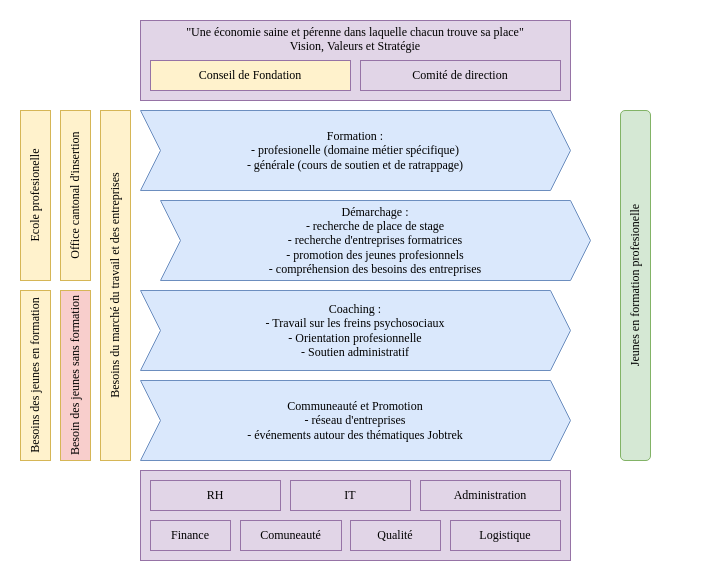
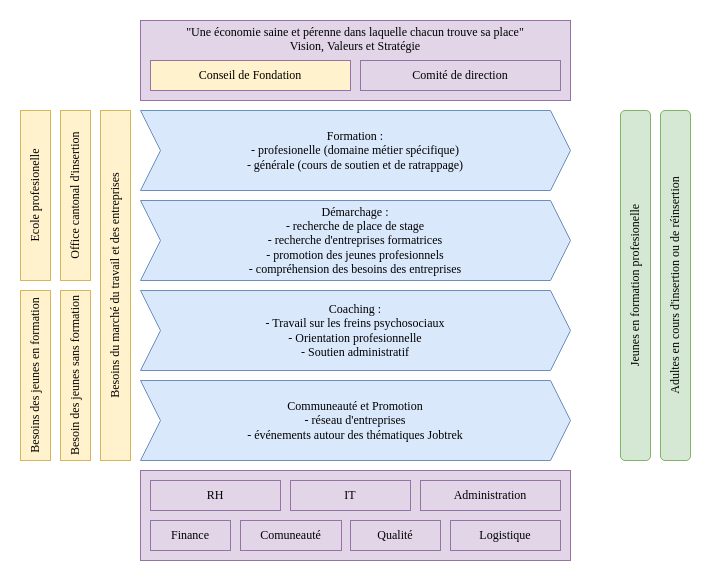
  <mxCell id="0" />
  <mxCell id="1" parent="0" />
  <mxCell id="2" value="Formation :&lt;br&gt;- profesionelle (domaine métier spécifique)&lt;br&gt;- générale (cours de soutien et de ratrappage)" style="shape=step;perimeter=stepPerimeter;whiteSpace=wrap;html=1;fixedSize=1;fillColor=#dae8fc;strokeColor=#6c8ebf;fontFamily=Libertinus Serif;" parent="1" vertex="1"><mxGeometry x="140" y="110" width="430" height="80" as="geometry" /></mxCell>
- <mxCell id="3" value="Démarchage :&lt;br&gt;- recherche de place de stage&lt;br&gt;- recherche d'entreprises formatrices&lt;br&gt;- promotion des jeunes profesionnels&lt;br&gt;- compréhension des besoins des entreprises" style="shape=step;perimeter=stepPerimeter;whiteSpace=wrap;html=1;fixedSize=1;fillColor=#dae8fc;strokeColor=#6c8ebf;fontFamily=Libertinus Serif;" parent="1" vertex="1"><mxGeometry x="160" y="200" width="430" height="80" as="geometry" /></mxCell>
+ <mxCell id="3" value="Démarchage :&lt;br&gt;- recherche de place de stage&lt;br&gt;- recherche d'entreprises formatrices&lt;br&gt;- promotion des jeunes profesionnels&lt;br&gt;- compréhension des besoins des entreprises" style="shape=step;perimeter=stepPerimeter;whiteSpace=wrap;html=1;fixedSize=1;fillColor=#dae8fc;strokeColor=#6c8ebf;fontFamily=Libertinus Serif;" parent="1" vertex="1"><mxGeometry x="140" y="200" width="430" height="80" as="geometry" /></mxCell>
  <mxCell id="4" value="Coaching :&lt;div&gt;- Travail sur les freins psychosociaux&lt;/div&gt;&lt;div&gt;- Orientation profesionnelle&lt;/div&gt;&lt;div&gt;- Soutien administratif&lt;/div&gt;" style="shape=step;perimeter=stepPerimeter;whiteSpace=wrap;html=1;fixedSize=1;fillColor=#dae8fc;strokeColor=#6c8ebf;fontFamily=Libertinus Serif;" parent="1" vertex="1"><mxGeometry x="140" y="290" width="430" height="80" as="geometry" /></mxCell>
  <mxCell id="5" value="Communeauté et Promotion&lt;div&gt;- réseau d'entreprises&lt;/div&gt;&lt;div&gt;- événements autour des thématiques Jobtrek&lt;/div&gt;" style="shape=step;perimeter=stepPerimeter;whiteSpace=wrap;html=1;fixedSize=1;fillColor=#dae8fc;strokeColor=#6c8ebf;fontFamily=Libertinus Serif;" parent="1" vertex="1"><mxGeometry x="140" y="380" width="430" height="80" as="geometry" /></mxCell>
  <mxCell id="6" value="&lt;div&gt;&lt;div&gt;&quot;Une économie saine et pérenne dans laquelle chacun trouve sa place&quot;&lt;/div&gt;&lt;div&gt;Vision, Valeurs et Stratégie&lt;/div&gt;&lt;/div&gt;&lt;div&gt;&lt;br&gt;&lt;/div&gt;&lt;div&gt;&lt;br&gt;&lt;/div&gt;&lt;div&gt;&lt;br&gt;&lt;/div&gt;" style="rounded=0;whiteSpace=wrap;html=1;fillColor=#e1d5e7;strokeColor=#9673a6;fontFamily=Libertinus Serif;" parent="1" vertex="1"><mxGeometry x="140" y="20" width="430" height="80" as="geometry" /></mxCell>
  <mxCell id="7" value="" style="rounded=0;whiteSpace=wrap;html=1;fillColor=#e1d5e7;strokeColor=#9673a6;fontFamily=Libertinus Serif;" parent="1" vertex="1"><mxGeometry x="140" y="470" width="430" height="90" as="geometry" /></mxCell>
  <mxCell id="8" value="IT" style="rounded=0;whiteSpace=wrap;html=1;fillColor=#e1d5e7;strokeColor=#9673a6;fontFamily=Libertinus Serif;" parent="1" vertex="1"><mxGeometry x="290" y="480" width="120" height="30" as="geometry" /></mxCell>
  <mxCell id="9" value="Finance" style="rounded=0;whiteSpace=wrap;html=1;fillColor=#e1d5e7;strokeColor=#9673a6;fontFamily=Libertinus Serif;" parent="1" vertex="1"><mxGeometry x="150" y="520" width="80" height="30" as="geometry" /></mxCell>
  <mxCell id="10" value="RH" style="rounded=0;whiteSpace=wrap;html=1;fillColor=#e1d5e7;strokeColor=#9673a6;fontFamily=Libertinus Serif;" parent="1" vertex="1"><mxGeometry x="150" y="480" width="130" height="30" as="geometry" /></mxCell>
  <mxCell id="11" value="Conseil de Fondation" style="rounded=0;whiteSpace=wrap;html=1;fillColor=#fff2cc;strokeColor=#9673a6;fontFamily=Libertinus Serif;" parent="1" vertex="1"><mxGeometry x="150" y="60" width="200" height="30" as="geometry" /></mxCell>
  <mxCell id="12" value="Comité de direction" style="rounded=0;whiteSpace=wrap;html=1;fillColor=#e1d5e7;strokeColor=#9673a6;fontFamily=Libertinus Serif;" parent="1" vertex="1"><mxGeometry x="360" y="60" width="200" height="30" as="geometry" /></mxCell>
  <mxCell id="13" value="Logistique" style="rounded=0;whiteSpace=wrap;html=1;fillColor=#e1d5e7;strokeColor=#9673a6;fontFamily=Libertinus Serif;" parent="1" vertex="1"><mxGeometry x="450" y="520" width="110" height="30" as="geometry" /></mxCell>
  <mxCell id="14" value="Besoins du marché du travail et des entreprises" style="rounded=0;whiteSpace=wrap;html=1;fillColor=#fff2cc;strokeColor=#d6b656;horizontal=0;fontFamily=Libertinus Serif;" parent="1" vertex="1"><mxGeometry x="100" y="110" width="30" height="350" as="geometry" /></mxCell>
- <mxCell id="15" value="Besoin des jeunes sans formation" style="rounded=0;whiteSpace=wrap;html=1;fillColor=#f8cecc;strokeColor=#d6b656;horizontal=0;fontFamily=Libertinus Serif;" parent="1" vertex="1"><mxGeometry x="60" y="290" width="30" height="170" as="geometry" /></mxCell>
+ <mxCell id="15" value="Besoin des jeunes sans formation" style="rounded=0;whiteSpace=wrap;html=1;fillColor=#fff2cc;strokeColor=#d6b656;horizontal=0;fontFamily=Libertinus Serif;" parent="1" vertex="1"><mxGeometry x="60" y="290" width="30" height="170" as="geometry" /></mxCell>
  <mxCell id="16" value="Administration" style="rounded=0;whiteSpace=wrap;html=1;fillColor=#e1d5e7;strokeColor=#9673a6;fontFamily=Libertinus Serif;" parent="1" vertex="1"><mxGeometry x="420" y="480" width="140" height="30" as="geometry" /></mxCell>
  <mxCell id="17" value="Comuneauté" style="rounded=0;whiteSpace=wrap;html=1;fillColor=#e1d5e7;strokeColor=#9673a6;fontFamily=Libertinus Serif;" parent="1" vertex="1"><mxGeometry x="240" y="520" width="101" height="30" as="geometry" /></mxCell>
  <mxCell id="18" value="Qualité" style="rounded=0;whiteSpace=wrap;html=1;fillColor=#e1d5e7;strokeColor=#9673a6;fontFamily=Libertinus Serif;" parent="1" vertex="1"><mxGeometry x="350" y="520" width="90" height="30" as="geometry" /></mxCell>
  <mxCell id="19" value="Besoins des jeunes en formation" style="rounded=0;whiteSpace=wrap;html=1;fillColor=#fff2cc;strokeColor=#d6b656;horizontal=0;fontFamily=Libertinus Serif;" parent="1" vertex="1"><mxGeometry x="20" y="290" width="30" height="170" as="geometry" /></mxCell>
  <mxCell id="20" value="Jeunes en formation profesionelle" style="rounded=1;whiteSpace=wrap;html=1;fillColor=#d5e8d4;strokeColor=#82b366;horizontal=0;fontFamily=Libertinus Serif;" parent="1" vertex="1"><mxGeometry x="620" y="110" width="30" height="350" as="geometry" /></mxCell>
+ <mxCell id="21" value="Adultes en cours d'insertion ou de réinsertion" style="rounded=1;whiteSpace=wrap;html=1;fillColor=#d5e8d4;strokeColor=#82b366;horizontal=0;fontFamily=Libertinus Serif;" parent="1" vertex="1"><mxGeometry x="660" y="110" width="30" height="350" as="geometry" /></mxCell>
  <mxCell id="22" value="Ecole profesionelle" style="rounded=0;whiteSpace=wrap;html=1;fillColor=#fff2cc;strokeColor=#d6b656;horizontal=0;fontFamily=Libertinus Serif;" parent="1" vertex="1"><mxGeometry x="20" y="110" width="30" height="170" as="geometry" /></mxCell>
  <mxCell id="23" value="Office cantonal d'insertion" style="rounded=0;whiteSpace=wrap;html=1;fillColor=#fff2cc;strokeColor=#d6b656;horizontal=0;fontFamily=Libertinus Serif;" parent="1" vertex="1"><mxGeometry x="60" y="110" width="30" height="170" as="geometry" /></mxCell>
